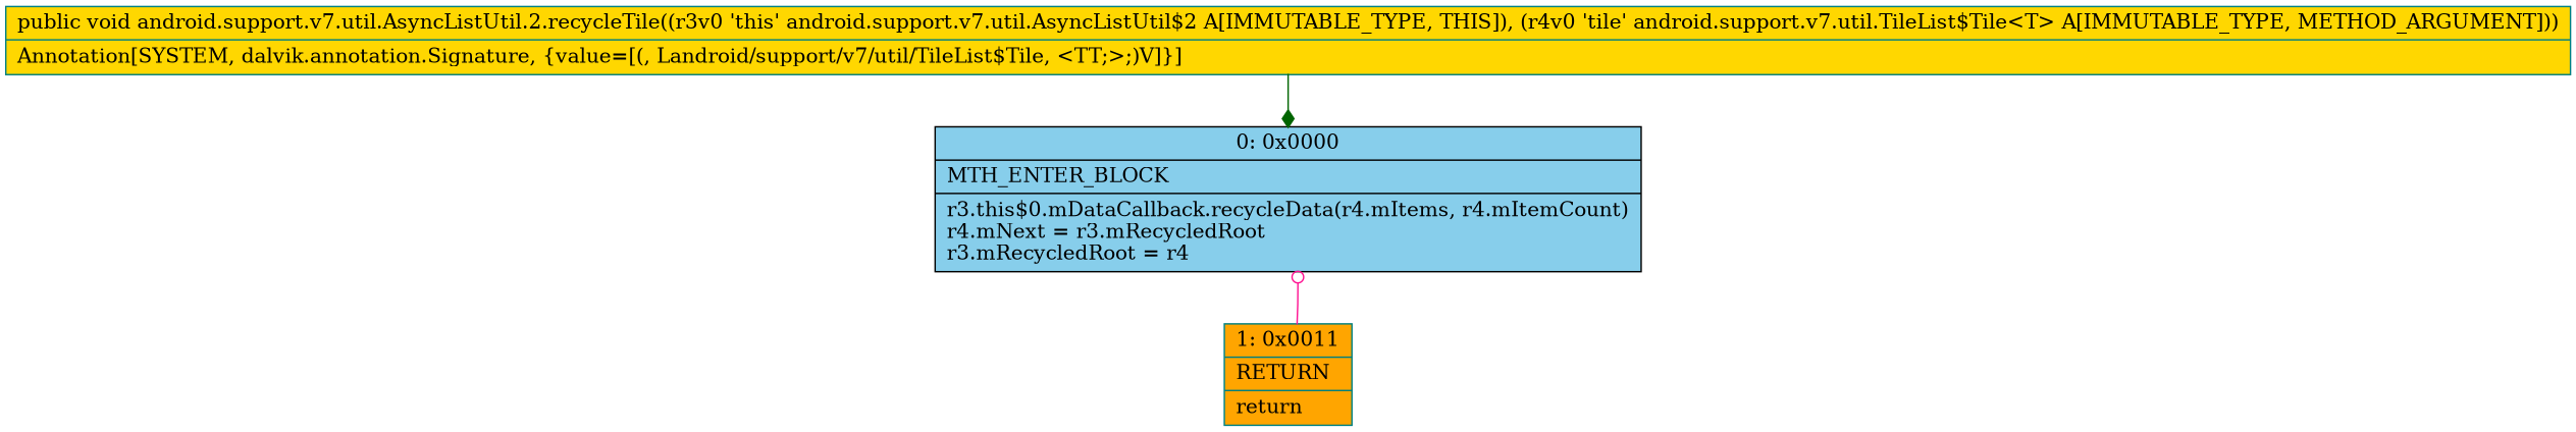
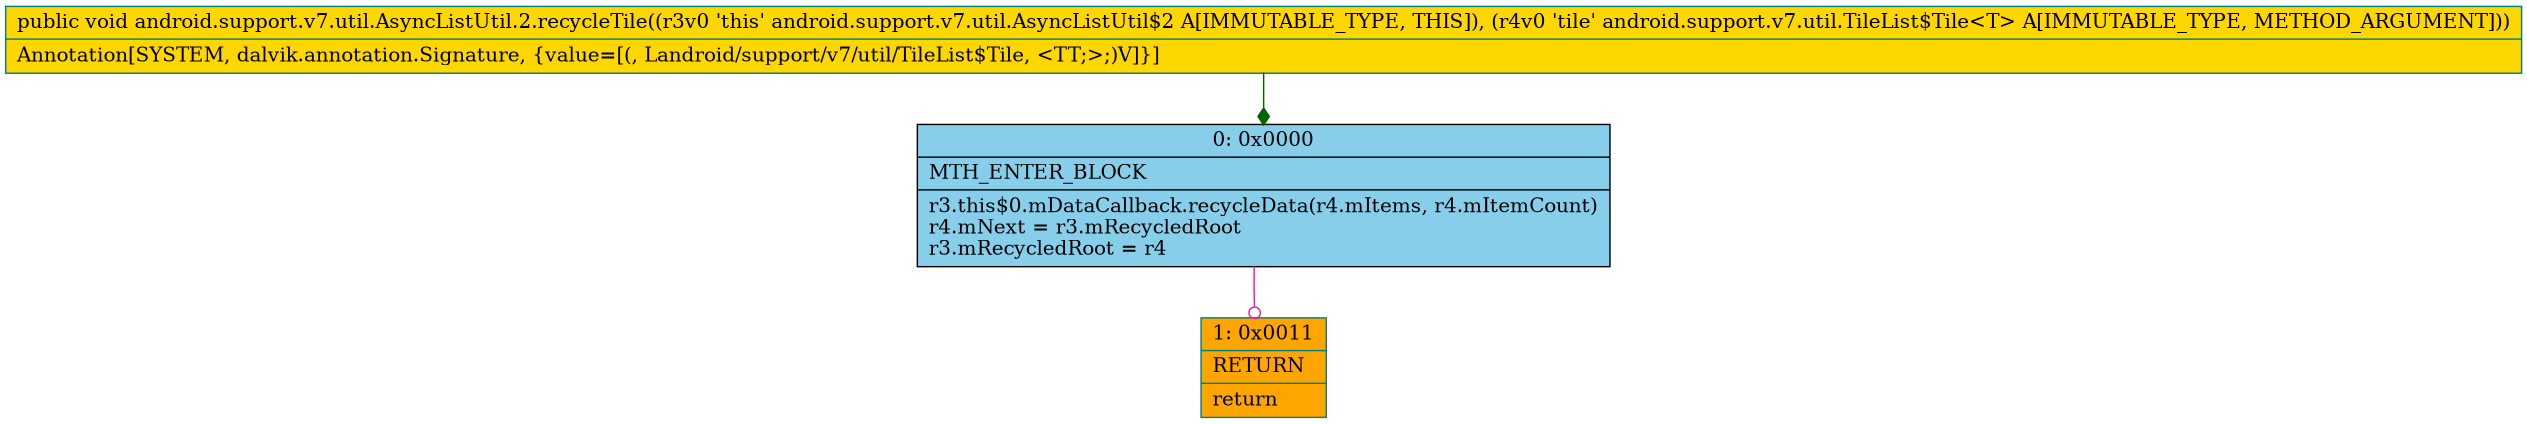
  digraph {
    node [shape=record style=filled color=teal]
    n1 [label="{0\:\ 0x0000|MTH_ENTER_BLOCK\l|r3.this$0.mDataCallback.recycleData(r4.mItems, r4.mItemCount)\lr4.mNext = r3.mRecycledRoot\lr3.mRecycledRoot = r4\l}" fillcolor=skyblue color=black]
    n2 [label="{1\:\ 0x0011|RETURN\l|return\l}" fillcolor=orange]
    n3 [label="{public void android.support.v7.util.AsyncListUtil.2.recycleTile((r3v0 'this' android.support.v7.util.AsyncListUtil$2 A[IMMUTABLE_TYPE, THIS]), (r4v0 'tile' android.support.v7.util.TileList$Tile\<T\> A[IMMUTABLE_TYPE, METHOD_ARGUMENT]))  | Annotation[SYSTEM, dalvik.annotation.Signature, \{value=[(, Landroid\/support\/v7\/util\/TileList$Tile, \<TT;\>;)V]\}]\l}" fillcolor=gold]
-   n2 -> n1 [color=deeppink arrowhead=odot]
+   n1 -> n2 [color=deeppink arrowhead=odot]
    n3 -> n1 [color=darkgreen arrowhead=diamond]
  }
